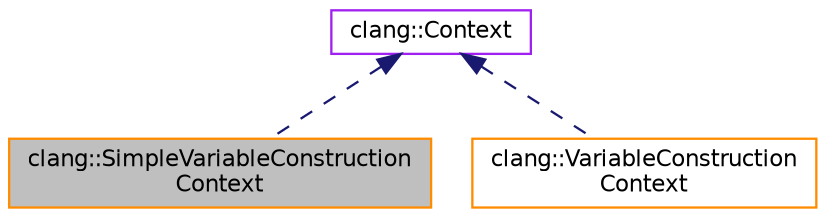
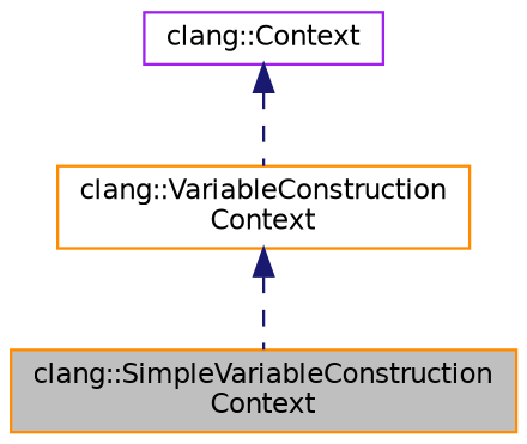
  digraph {
    node [color=darkorange fontname=Helvetica fontsize=10 shape=record]
    edge [color=midnightblue dir=back fontname=Helvetica fontsize=10 labelfontname=Helvetica labelfontsize=10 style=dashed]
    n1 [fillcolor=grey75 fontcolor=black height=0.2 label="clang::SimpleVariableConstruction\lContext" style=filled width=0.4]
    n2 [height=0.2 label="clang::VariableConstruction\lContext" width=0.4]
    n3 [color=purple height=0.2 label="clang::Context" width=0.4]
-   n3 -> n1
+   n2 -> n1
    n3 -> n2
  }
